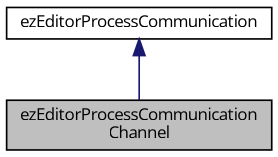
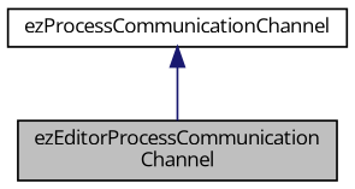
  digraph {
    fontname="Open Sans"
    node [color=black fontname="Open Sans" fontsize=10 shape=record style=filled]
    n1 [fillcolor=grey75 fontcolor=black height=0.2 label="ezEditorProcessCommunication\lChannel" width=0.4]
-   n2 [fillcolor=white height=0.2 label=ezEditorProcessCommunication width=0.4]
+   n2 [fillcolor=white height=0.2 label=ezProcessCommunicationChannel width=0.4]
    n2 -> n1 [color=midnightblue dir=back fontname="Open Sans" fontsize=10 labelfontname=Helvetica labelfontsize=10 style=solid]
  }
